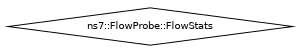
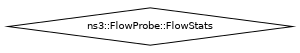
  digraph {
    rankdir=LR
-   n1 [color=black fillcolor=white fontname=Helvetica fontsize=10 height=0.2 label="ns7::FlowProbe::FlowStats" shape=diamond style=filled width=0.4]
+   n1 [color=black fillcolor=white fontname=Helvetica fontsize=10 height=0.2 label="ns3::FlowProbe::FlowStats" shape=diamond style=filled width=0.4]
  }
